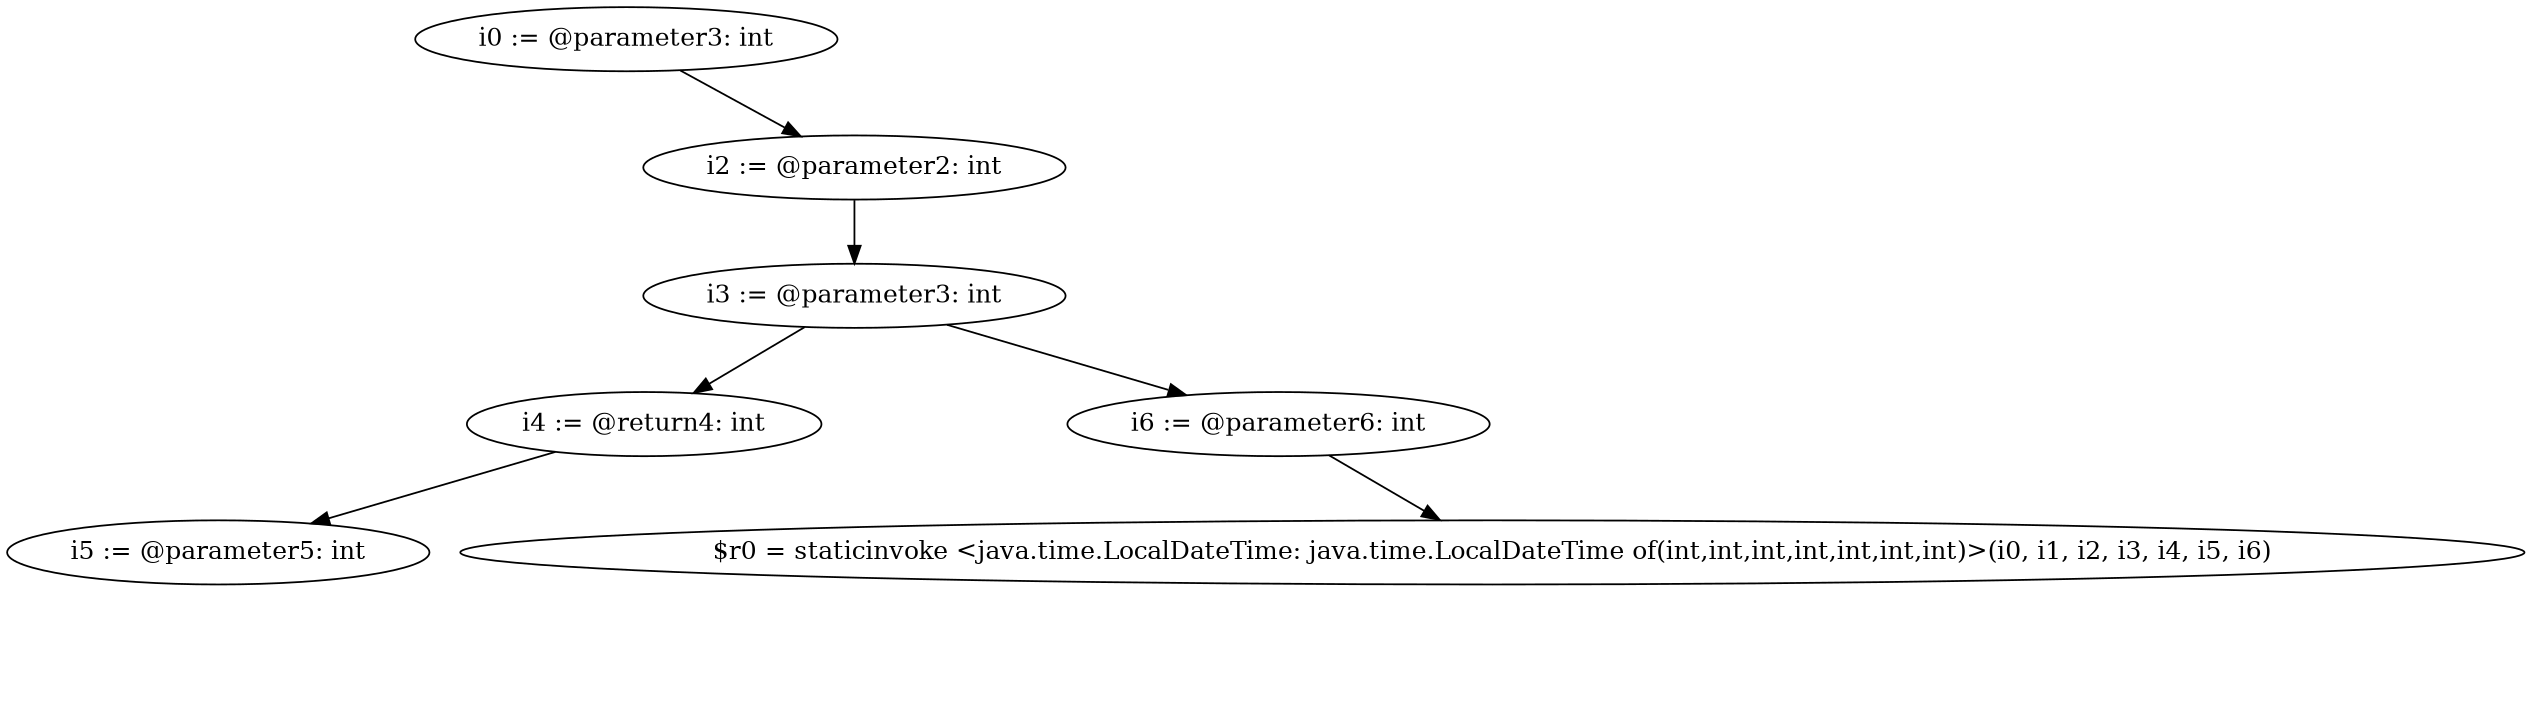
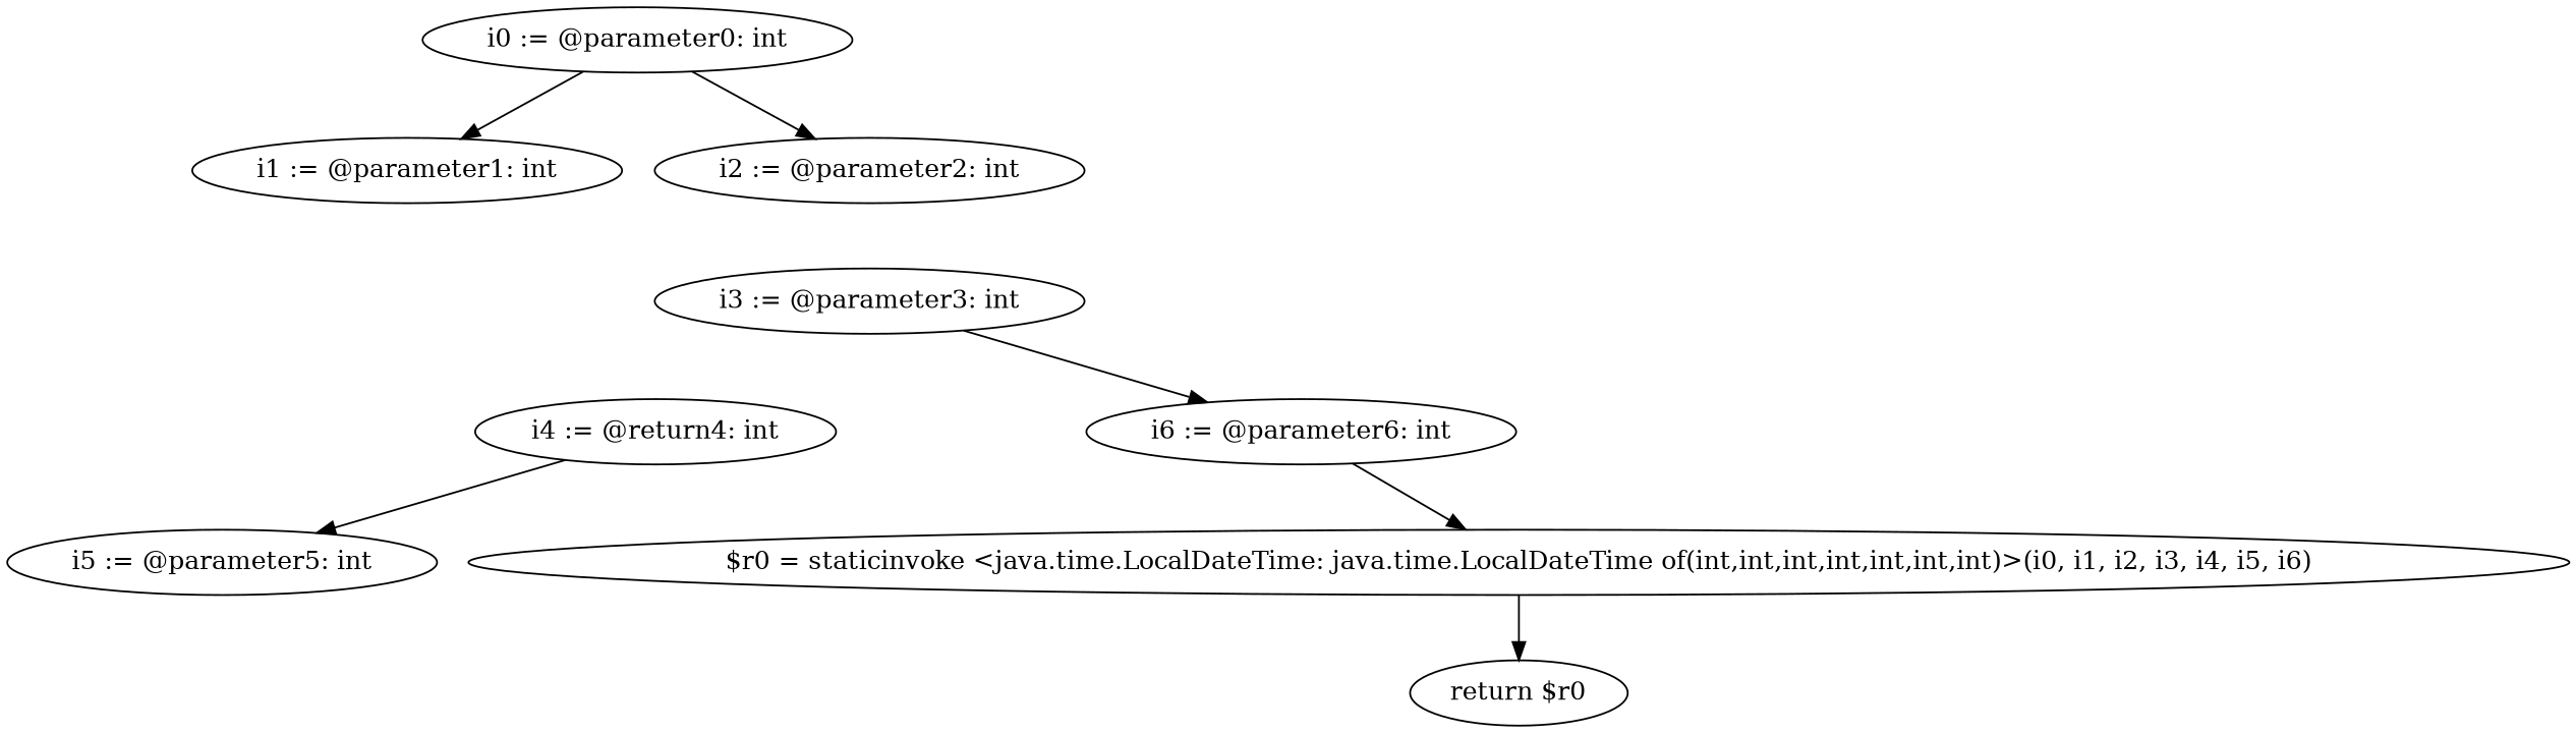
  digraph {
-   "i0 := @parameter0: int" [label="i0 := @parameter3: int"]
+   "i0 := @parameter0: int"
+   "i1 := @parameter1: int"
    "i2 := @parameter2: int"
    "i3 := @parameter3: int"
    n5 [label="i4 := @return4: int"]
    "i6 := @parameter6: int"
    "i5 := @parameter5: int"
    "$r0 = staticinvoke <java.time.LocalDateTime: java.time.LocalDateTime of(int,int,int,int,int,int,int)>(i0, i1, i2, i3, i4, i5, i6)"
+   "return $r0"
+   "i0 := @parameter0: int" -> "i1 := @parameter1: int"
    "i0 := @parameter0: int" -> "i2 := @parameter2: int"
-   "i2 := @parameter2: int" -> "i3 := @parameter3: int"
-   "i3 := @parameter3: int" -> n5
    "i3 := @parameter3: int" -> "i6 := @parameter6: int"
    n5 -> "i5 := @parameter5: int"
    "i6 := @parameter6: int" -> "$r0 = staticinvoke <java.time.LocalDateTime: java.time.LocalDateTime of(int,int,int,int,int,int,int)>(i0, i1, i2, i3, i4, i5, i6)"
+   "$r0 = staticinvoke <java.time.LocalDateTime: java.time.LocalDateTime of(int,int,int,int,int,int,int)>(i0, i1, i2, i3, i4, i5, i6)" -> "return $r0"
  }
